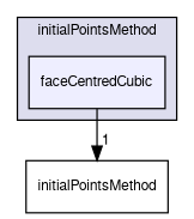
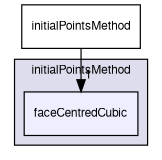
  digraph {
    compound=true
    node [fontname=FreeSans fontsize=10 shape=box]
    n1 [fillcolor="#eeeeff" label=faceCentredCubic pencolor=black style=filled]
    n2 [label=initialPointsMethod]
    subgraph cluster_1 {
      bgcolor="#ddddee"
      fontname=FreeSans
      fontsize=10
      label=initialPointsMethod
      pencolor=black
      n1
    }
-   n1 -> n2 [headlabel=1 labeldistance=1.5 labelfontname=FreeSans labelfontsize=10]
+   n2 -> n1 [headlabel=1 labeldistance=1.5 labelfontname=FreeSans labelfontsize=10]
  }
